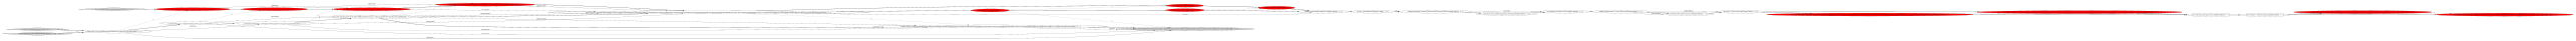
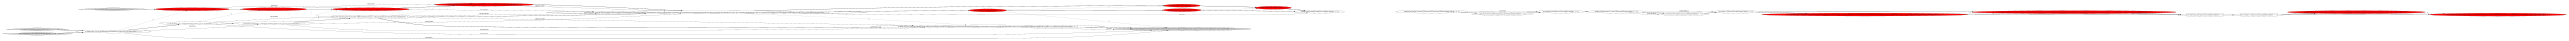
  digraph {
    rankdir=LR
    fontname="Noto Sans"
    node [fillcolor=white shape=ellipse style=filled fontname="Noto Sans"]
    edge [style=bold fontname="Noto Sans"]
    n1 [fillcolor=lightgray label="testSplitJoinConditionExpandedIsNotDistinctFrom['0', '0', '1']" shape=diamond]
    n2 [label="int leftJoinIndex = EMP_SCAN.getRowType().getFieldNames().indexOf(\"DEPTNO\")@@@3@@@['1', '0', '1']"]
    n3 [fillcolor=red label="int rightJoinIndex = deptRow.getFieldNames().indexOf(\"DEPTNO\")@@@4@@@['0', '1', '0']"]
    n4 [fillcolor=red label="RexInputRef leftKeyInputRef = RexInputRef.of(leftJoinIndex,empDeptJoinRelFields)@@@5@@@['0', '1', '0']"]
    n5 [fillcolor=red label="RexInputRef rightKeyInputRef = RexInputRef.of(empRow.getFieldCount() + rightJoinIndex,empDeptJoinRelFields)@@@6@@@['0', '1', '0']"]
    n6 [label="int rightJoinIndex = DEPT_ROW.getFieldNames().indexOf(\"DEPTNO\")@@@4@@@['1', '0', '1']"]
    n7 [label="RexInputRef leftKeyInputRef = RexInputRef.of(leftJoinIndex,EMP_DEPT_JOIN_REL_FIELDS)@@@5@@@['1', '0', '1']"]
    n8 [fillcolor=lightgray label="splitJoinConditionHelper(joinCond,Collections.singletonList(leftJoinIndex),Collections.singletonList(rightJoinIndex),Collections.singletonList(false),relBuilder.literal(true))@@@8@@@['0', '0', '1']"]
    n9 [label="RexInputRef rightKeyInputRef = RexInputRef.of(EMP_ROW.getFieldCount() + rightJoinIndex,EMP_DEPT_JOIN_REL_FIELDS)@@@6@@@['1', '0', '1']"]
    n10 [label="RelNode transformed = RelOptUtil.pushDownJoinConditions(join,relBuilder)@@@12@@@['1', '1', '0']"]
    n11 [label="assertThat(transformed.getRowType(),is(join.getRowType()))@@@13@@@['1', '1', '0']"]
    n12 [label="assertThat(transformed,is(instanceOf()))@@@14@@@['1', '1', '0']"]
    n13 [label="RexNode joinCond = relBuilder.call(SqlStdOperatorTable.OR,relBuilder.call(SqlStdOperatorTable.EQUALS,relBuilder.call(SqlStdOperatorTable.PLUS,leftKeyInputRef,relBuilder.literal(1)),rightKeyInputRef),relBuilder.call(SqlStdOperatorTable.AND,relBuilder.call(SqlStdOperatorTable.IS_NULL,relBuilder.call(SqlStdOperatorTable.PLUS,leftKeyInputRef,relBuilder.literal(1))),relBuilder.call(SqlStdOperatorTable.IS_NULL,rightKeyInputRef)))@@@7@@@['1', '1', '0']"]
-   n14 [label="Join join = (Join)relBuilder.build()@@@11@@@['1', '1', '0']"]
    n15 [label="RexNode joinCond = relBuilder.call(SqlStdOperatorTable.OR,relBuilder.call(SqlStdOperatorTable.EQUALS,leftKeyInputRef,rightKeyInputRef),relBuilder.call(SqlStdOperatorTable.AND,relBuilder.call(SqlStdOperatorTable.IS_NULL,leftKeyInputRef),relBuilder.call(SqlStdOperatorTable.IS_NULL,rightKeyInputRef)))@@@7@@@['0', '0', '1']"]
    n16 [label="RelNode transformedInput = transformed.getInput(0)@@@15@@@['1', '1', '0']"]
    n17 [label="relBuilder.join(JoinRelType.INNER,joinCond)@@@10@@@['1', '1', '0']"]
    n18 [fillcolor=red label="relBuilder.push(DEPT_SCAN)@@@9@@@['1', '0', '0']"]
    n19 [fillcolor=red label="relBuilder.push(deptScan)@@@9@@@['0', '1', '0']"]
    n20 [fillcolor=red label="assertThat(leftInput.getChildExps().get(EMP_ROW.getFieldCount()).toString(),is(relBuilder.call(SqlStdOperatorTable.PLUS,leftKeyInputRef,relBuilder.literal(1)).toString()))@@@21@@@['1', '0', '0']"]
    n21 [fillcolor=red label="assertThat(leftInput.getChildExps().get(empRow.getFieldCount()).toString(),is(relBuilder.call(SqlStdOperatorTable.PLUS,leftKeyInputRef,relBuilder.literal(1)).toString()))@@@21@@@['0', '1', '0']"]
    n22 [fillcolor=red label="assertThat(newJoin.getCondition().toString(),is(relBuilder.call(SqlStdOperatorTable.IS_NOT_DISTINCT_FROM,RexInputRef.of(empRow.getFieldCount(),join.getRowType()),RexInputRef.of(empRow.getFieldCount() + 1 + rightJoinIndex,join.getRowType())).toString()))@@@18@@@['0', '1', '0']"]
    n23 [label="assertThat(newJoin.getLeft(),is(instanceOf()))@@@19@@@['1', '1', '0']"]
    n24 [label="assertThat(transformedInput,is(instanceOf()))@@@16@@@['1', '1', '0']"]
    n25 [label="Join newJoin = (Join)transformedInput@@@17@@@['1', '1', '0']"]
    n26 [fillcolor=red label="relBuilder.push(empScan)@@@8@@@['0', '1', '0']"]
    n27 [label="Project leftInput = (Project)newJoin.getLeft()@@@20@@@['1', '1', '0']"]
    n28 [fillcolor=red label="relBuilder.push(EMP_SCAN)@@@8@@@['1', '0', '0']"]
    n29 [fillcolor=red label="int leftJoinIndex = empScan.getRowType().getFieldNames().indexOf(\"DEPTNO\")@@@3@@@['0', '1', '0']"]
    n30 [fillcolor=lightgray label="testPushDownJoinConditionsWithExpandedIsNotDistinct['0', '1', '0']" shape=diamond]
    n31 [fillcolor=red label="assertThat(newJoin.getCondition().toString(),is(relBuilder.call(SqlStdOperatorTable.IS_NOT_DISTINCT_FROM,RexInputRef.of(EMP_ROW.getFieldCount(),join.getRowType()),RexInputRef.of(EMP_ROW.getFieldCount() + 1 + rightJoinIndex,join.getRowType())).toString()))@@@18@@@['1', '0', '0']"]
    n32 [fillcolor=lightgray label="testPushDownJoinConditionsWithExpandedIsNotDistinct['1', '0', '0']" shape=diamond]
    n1 -> n2
    n2 -> n6
    n2 -> n7 [label=leftJoinIndex style=solid]
    n2 -> n8 [label=leftJoinIndex style=solid]
    n2 -> n29 [label=0 style=dashed]
    n3 -> n4
    n3 -> n5 [label=rightJoinIndex style=solid]
    n4 -> n5
    n4 -> n13 [label=leftKeyInputRef style=solid]
    n5 -> n13
    n5 -> n13 [label=rightKeyInputRef style=solid]
    n6 -> n3 [label=0 style=dashed]
    n6 -> n7
    n6 -> n8 [label=rightJoinIndex style=solid]
    n6 -> n9 [label=rightJoinIndex style=solid]
    n7 -> n4 [label=0 style=dashed]
    n7 -> n9
    n7 -> n13 [label=leftKeyInputRef style=solid]
    n7 -> n15 [label=leftKeyInputRef style=solid]
    n9 -> n5 [label=0 style=dashed]
    n9 -> n13 [label=rightKeyInputRef style=solid]
    n9 -> n13
    n9 -> n15
    n9 -> n15 [label=rightKeyInputRef style=solid]
    n10 -> n11
    n10 -> n12 [label=transformed style=solid]
    n11 -> n12
    n12 -> n16
    n13 -> n15 [label=0 style=dashed]
    n13 -> n17 [label=joinCond style=solid]
    n13 -> n26
    n13 -> n28
-   n14 -> n10 [label=join style=solid]
-   n14 -> n10
    n15 -> n8
    n15 -> n8 [label=joinCond style=solid]
    n16 -> n24
    n16 -> n24 [label=transformedInput style=solid]
    n16 -> n25 [label=transformedInput style=solid]
-   n17 -> n14
    n18 -> n17
    n18 -> n19 [label=0 style=dashed]
    n19 -> n17
    n20 -> n21 [label=0 style=dashed]
    n22 -> n23
    n23 -> n27
    n24 -> n25
    n25 -> n22
    n25 -> n31
    n26 -> n19
    n27 -> n20
    n27 -> n21
    n28 -> n8 [label=0 style=dashed]
    n28 -> n18
    n28 -> n26 [label=0 style=dashed]
    n29 -> n3
    n29 -> n4 [label=leftJoinIndex style=solid]
    n30 -> n29
    n31 -> n22 [label=0 style=dashed]
    n31 -> n23
    n32 -> n2
  }
